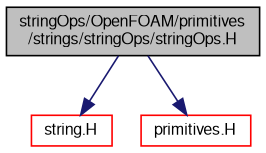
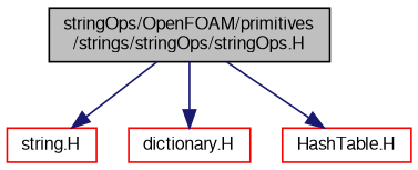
  digraph {
    node [color=red fontname=FreeSans fontsize=10 shape=record]
    edge [color=midnightblue fontname=FreeSans fontsize=10 labelfontname=FreeSans labelfontsize=10 style=solid]
    n1 [color=black fillcolor=grey75 fontcolor=black height=0.2 label="stringOps/OpenFOAM/primitives\l/strings/stringOps/stringOps.H" style=filled width=0.4]
    n2 [height=0.2 label="string.H" width=0.4]
-   n3 [height=0.2 label="primitives.H" width=0.4]
+   n3 [height=0.2 label="dictionary.H" width=0.4]
+   n4 [height=0.2 label="HashTable.H" width=0.4]
    n1 -> n2
    n1 -> n3
+   n1 -> n4
  }
